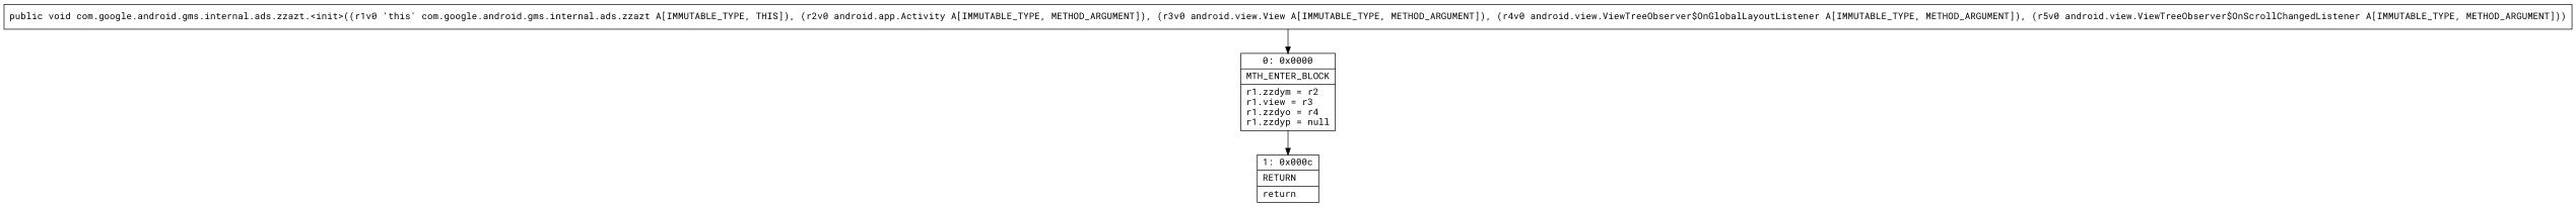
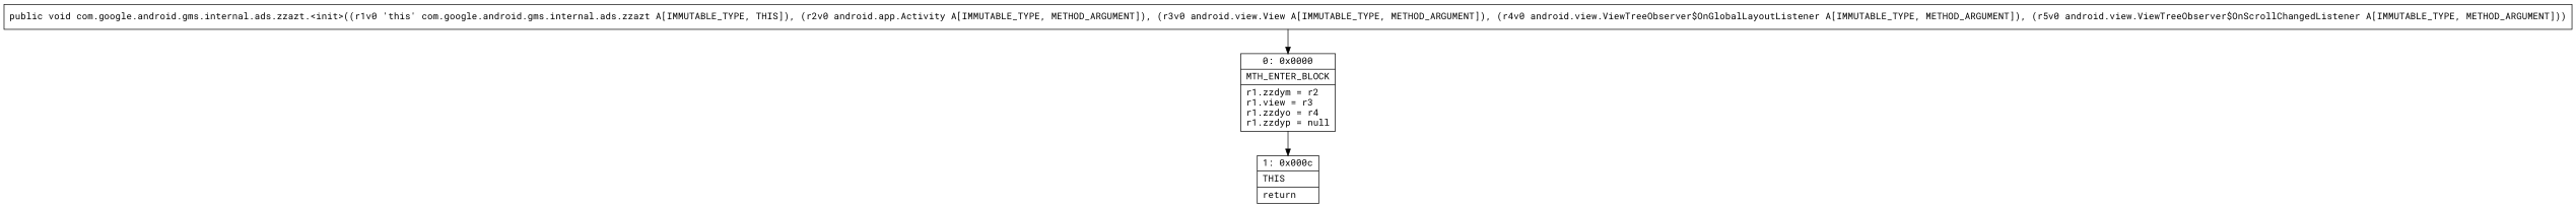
  digraph {
    fontname="Roboto Mono"
    node [shape=record fontname="Roboto Mono"]
    edge [fontname="Roboto Mono"]
    n1 [label="{0\:\ 0x0000|MTH_ENTER_BLOCK\l|r1.zzdym = r2\lr1.view = r3\lr1.zzdyo = r4\lr1.zzdyp = null\l}"]
-   n2 [label="{1\:\ 0x000c|RETURN\l|return\l}"]
+   n2 [label="{1\:\ 0x000c|THIS\l|return\l}"]
    n3 [label="{public void com.google.android.gms.internal.ads.zzazt.\<init\>((r1v0 'this' com.google.android.gms.internal.ads.zzazt A[IMMUTABLE_TYPE, THIS]), (r2v0 android.app.Activity A[IMMUTABLE_TYPE, METHOD_ARGUMENT]), (r3v0 android.view.View A[IMMUTABLE_TYPE, METHOD_ARGUMENT]), (r4v0 android.view.ViewTreeObserver$OnGlobalLayoutListener A[IMMUTABLE_TYPE, METHOD_ARGUMENT]), (r5v0 android.view.ViewTreeObserver$OnScrollChangedListener A[IMMUTABLE_TYPE, METHOD_ARGUMENT])) }"]
    n1 -> n2
    n3 -> n1
  }
